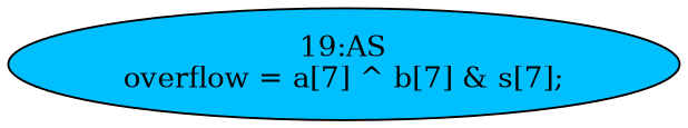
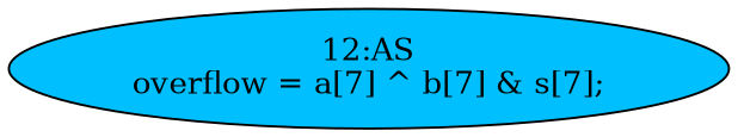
  strict digraph {
    rankdir=LR
-   n1 [ast="<pyverilog.vparser.ast.Assign object at 0x7fa910b24890>" def_var="['overflow']" fillcolor=deepskyblue label="19:AS\noverflow = a[7] ^ b[7] & s[7];" statements="[]" style=filled typ=Assign use_var="['a', 'b', 's']"]
+   n1 [ast="<pyverilog.vparser.ast.Assign object at 0x7fa910b24890>" def_var="['overflow']" fillcolor=deepskyblue label="12:AS\noverflow = a[7] ^ b[7] & s[7];" statements="[]" style=filled typ=Assign use_var="['a', 'b', 's']"]
  }
